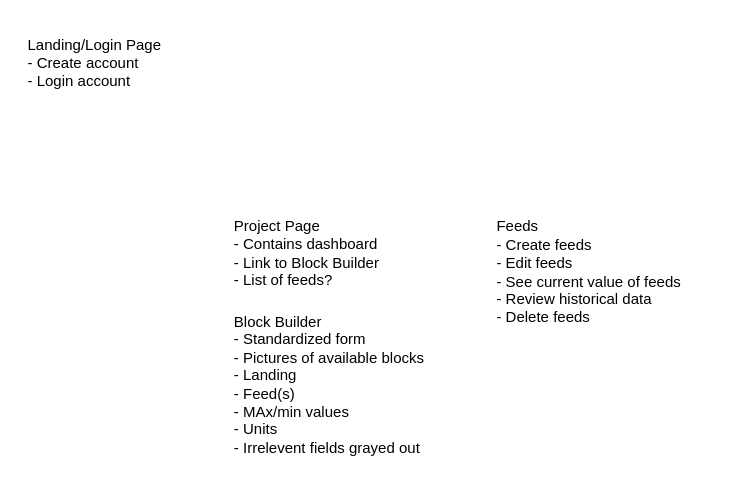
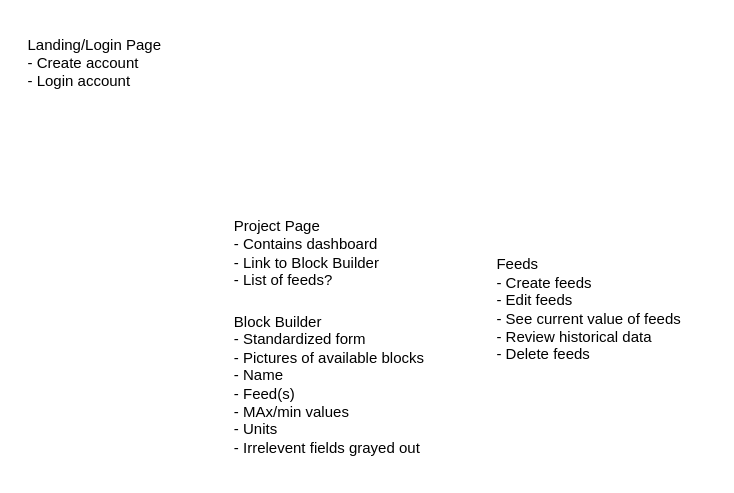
  <mxCell id="0" />
  <mxCell id="1" parent="0" />
  <mxCell id="2" value="Landing/Login Page&lt;div&gt;- Create account&lt;/div&gt;&lt;div&gt;- Login account&lt;/div&gt;" style="text;html=1;align=left;verticalAlign=middle;resizable=0;points=[];autosize=1;strokeColor=none;fillColor=none;" vertex="1" parent="1"><mxGeometry x="20" y="20" width="130" height="60" as="geometry" /></mxCell>
  <mxCell id="3" value="Project Page&lt;br&gt;&lt;div style=&quot;&quot;&gt;&lt;span style=&quot;background-color: transparent; color: light-dark(rgb(0, 0, 0), rgb(255, 255, 255));&quot;&gt;- Contains dashboard&lt;/span&gt;&lt;/div&gt;&lt;div style=&quot;&quot;&gt;&lt;span style=&quot;background-color: transparent; color: light-dark(rgb(0, 0, 0), rgb(255, 255, 255));&quot;&gt;- Link to Block Builder&lt;/span&gt;&lt;/div&gt;&lt;div style=&quot;&quot;&gt;&lt;span style=&quot;background-color: transparent; color: light-dark(rgb(0, 0, 0), rgb(255, 255, 255));&quot;&gt;- List of feeds?&lt;/span&gt;&lt;/div&gt;" style="text;html=1;align=left;verticalAlign=middle;resizable=0;points=[];autosize=1;strokeColor=none;fillColor=none;" vertex="1" parent="1"><mxGeometry x="185" y="167" width="140" height="70" as="geometry" /></mxCell>
- <mxCell id="4" value="&lt;div style=&quot;&quot;&gt;&lt;span style=&quot;background-color: transparent; color: light-dark(rgb(0, 0, 0), rgb(255, 255, 255));&quot;&gt;Block Builder&lt;/span&gt;&lt;/div&gt;&lt;div style=&quot;&quot;&gt;- Standardized form&lt;/div&gt;&lt;div&gt;- Pictures of available blocks&lt;/div&gt;&lt;div&gt;- Landing&lt;/div&gt;&lt;div&gt;- Feed(s)&lt;/div&gt;&lt;div&gt;- MAx/min values&lt;/div&gt;&lt;div&gt;- Units&lt;/div&gt;&lt;div&gt;- Irrelevent fields grayed out&lt;/div&gt;" style="text;html=1;align=left;verticalAlign=middle;resizable=0;points=[];autosize=1;strokeColor=none;fillColor=none;" vertex="1" parent="1"><mxGeometry x="185" y="242" width="180" height="130" as="geometry" /></mxCell>
- <mxCell id="5" value="Feeds&lt;div&gt;- Create feeds&lt;/div&gt;&lt;div&gt;- Edit feeds&lt;/div&gt;&lt;div&gt;- See current value of feeds&lt;/div&gt;&lt;div&gt;- Review historical data&lt;/div&gt;&lt;div&gt;- Delete feeds&lt;/div&gt;" style="text;html=1;align=left;verticalAlign=middle;resizable=0;points=[];autosize=1;strokeColor=none;fillColor=none;" vertex="1" parent="1"><mxGeometry x="395" y="167" width="170" height="100" as="geometry" /></mxCell>
+ <mxCell id="4" value="&lt;div style=&quot;&quot;&gt;&lt;span style=&quot;background-color: transparent; color: light-dark(rgb(0, 0, 0), rgb(255, 255, 255));&quot;&gt;Block Builder&lt;/span&gt;&lt;/div&gt;&lt;div style=&quot;&quot;&gt;- Standardized form&lt;/div&gt;&lt;div&gt;- Pictures of available blocks&lt;/div&gt;&lt;div&gt;- Name&lt;/div&gt;&lt;div&gt;- Feed(s)&lt;/div&gt;&lt;div&gt;- MAx/min values&lt;/div&gt;&lt;div&gt;- Units&lt;/div&gt;&lt;div&gt;- Irrelevent fields grayed out&lt;/div&gt;" style="text;html=1;align=left;verticalAlign=middle;resizable=0;points=[];autosize=1;strokeColor=none;fillColor=none;" vertex="1" parent="1"><mxGeometry x="185" y="242" width="180" height="130" as="geometry" /></mxCell>
+ <mxCell id="5" value="Feeds&lt;div&gt;- Create feeds&lt;/div&gt;&lt;div&gt;- Edit feeds&lt;/div&gt;&lt;div&gt;- See current value of feeds&lt;/div&gt;&lt;div&gt;- Review historical data&lt;/div&gt;&lt;div&gt;- Delete feeds&lt;/div&gt;" style="text;html=1;align=left;verticalAlign=middle;resizable=0;points=[];autosize=1;strokeColor=none;fillColor=none;" vertex="1" parent="1"><mxGeometry x="395" y="197" width="170" height="100" as="geometry" /></mxCell>
